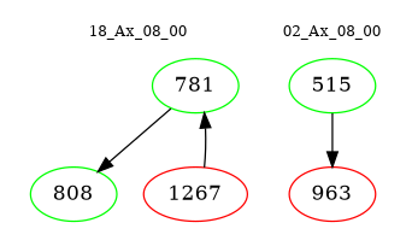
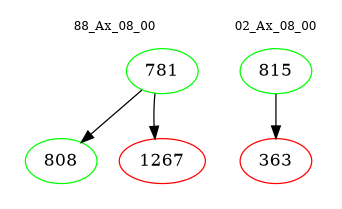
  digraph {
    node [color=green]
    edge [color=black]
    n1 [label=781]
    n2 [label=808]
    n3 [color=red label=1267]
-   n4 [label=515]
-   n5 [color=red label=963]
+   n4 [label=815]
+   n5 [color=red label=363]
    subgraph cluster_1 {
      color=white
      fontsize=10
-     label="18_Ax_08_00"
+     label="88_Ax_08_00"
      n1
      n2
      n3
    }
    subgraph cluster_2 {
      color=white
      fontsize=10
      label="02_Ax_08_00"
      n4
      n5
    }
    n1 -> n2
-   n3 -> n1
+   n1 -> n3
    n4 -> n5
  }
